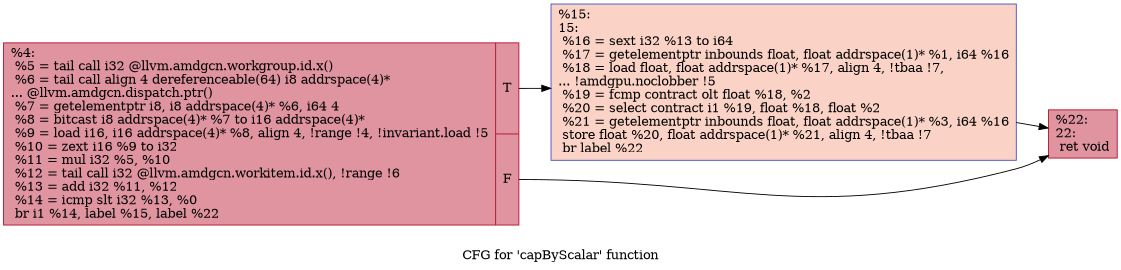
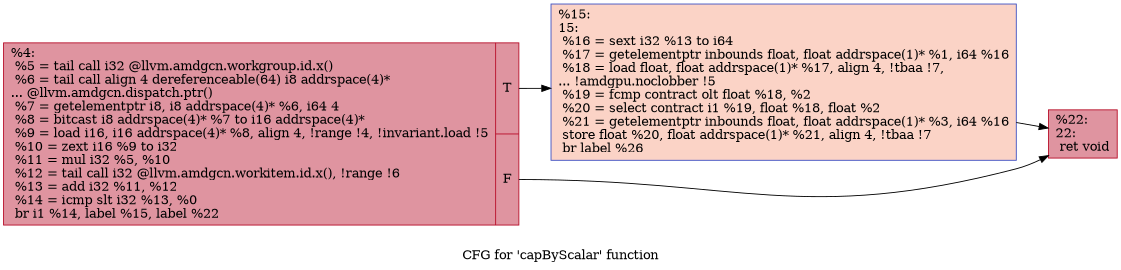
  digraph {
    label="CFG for 'capByScalar' function"
    rankdir=LR
    node [color="#b70d28ff" fillcolor="#b70d2870" shape=record style=filled]
    n1 [label="{%4:\l  %5 = tail call i32 @llvm.amdgcn.workgroup.id.x()\l  %6 = tail call align 4 dereferenceable(64) i8 addrspace(4)*\l... @llvm.amdgcn.dispatch.ptr()\l  %7 = getelementptr i8, i8 addrspace(4)* %6, i64 4\l  %8 = bitcast i8 addrspace(4)* %7 to i16 addrspace(4)*\l  %9 = load i16, i16 addrspace(4)* %8, align 4, !range !4, !invariant.load !5\l  %10 = zext i16 %9 to i32\l  %11 = mul i32 %5, %10\l  %12 = tail call i32 @llvm.amdgcn.workitem.id.x(), !range !6\l  %13 = add i32 %11, %12\l  %14 = icmp slt i32 %13, %0\l  br i1 %14, label %15, label %22\l|{<s0>T|<s1>F}}"]
-   n2 [color="#3d50c3ff" fillcolor="#f59c7d70" label="{%15:\l15:                                               \l  %16 = sext i32 %13 to i64\l  %17 = getelementptr inbounds float, float addrspace(1)* %1, i64 %16\l  %18 = load float, float addrspace(1)* %17, align 4, !tbaa !7,\l... !amdgpu.noclobber !5\l  %19 = fcmp contract olt float %18, %2\l  %20 = select contract i1 %19, float %18, float %2\l  %21 = getelementptr inbounds float, float addrspace(1)* %3, i64 %16\l  store float %20, float addrspace(1)* %21, align 4, !tbaa !7\l  br label %22\l}"]
+   n2 [color="#3d50c3ff" fillcolor="#f59c7d70" label="{%15:\l15:                                               \l  %16 = sext i32 %13 to i64\l  %17 = getelementptr inbounds float, float addrspace(1)* %1, i64 %16\l  %18 = load float, float addrspace(1)* %17, align 4, !tbaa !7,\l... !amdgpu.noclobber !5\l  %19 = fcmp contract olt float %18, %2\l  %20 = select contract i1 %19, float %18, float %2\l  %21 = getelementptr inbounds float, float addrspace(1)* %3, i64 %16\l  store float %20, float addrspace(1)* %21, align 4, !tbaa !7\l  br label %26\l}"]
    n3 [label="{%22:\l22:                                               \l  ret void\l}"]
    n1 -> n2 [tailport=s0]
    n1 -> n3 [tailport=s1]
    n2 -> n3
  }
